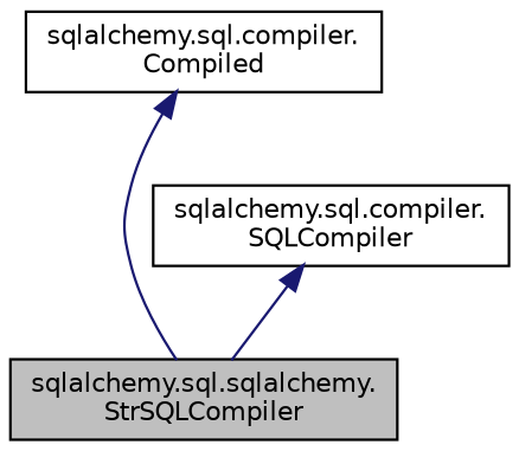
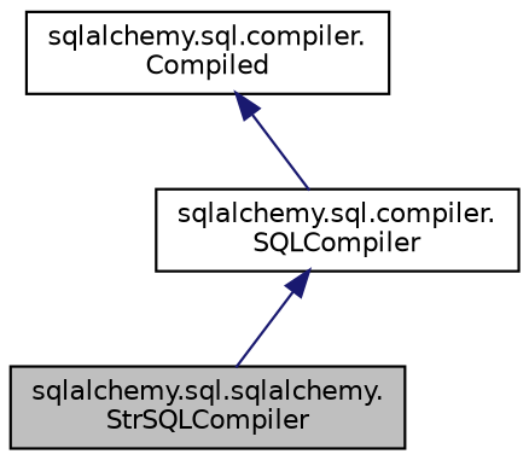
  digraph {
    node [color=black fillcolor=white fontname=Helvetica fontsize=10 shape=record style=filled]
    edge [color=midnightblue dir=back fontname=Helvetica fontsize=10 labelfontname=Helvetica labelfontsize=10 style=solid]
    n1 [fillcolor=grey75 fontcolor=black height=0.2 label="sqlalchemy.sql.sqlalchemy.\lStrSQLCompiler" width=0.4]
    n2 [height=0.2 label="sqlalchemy.sql.compiler.\lSQLCompiler" width=0.4]
    n3 [height=0.2 label="sqlalchemy.sql.compiler.\lCompiled" width=0.4]
    n2 -> n1
-   n3 -> n1
+   n3 -> n2
  }
